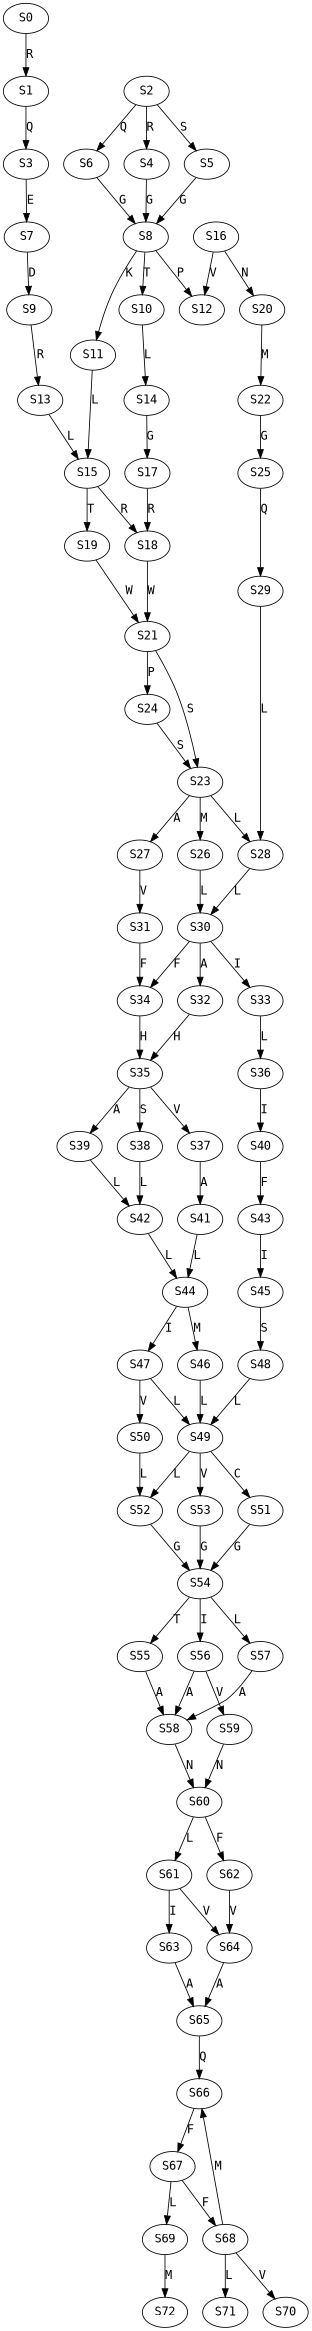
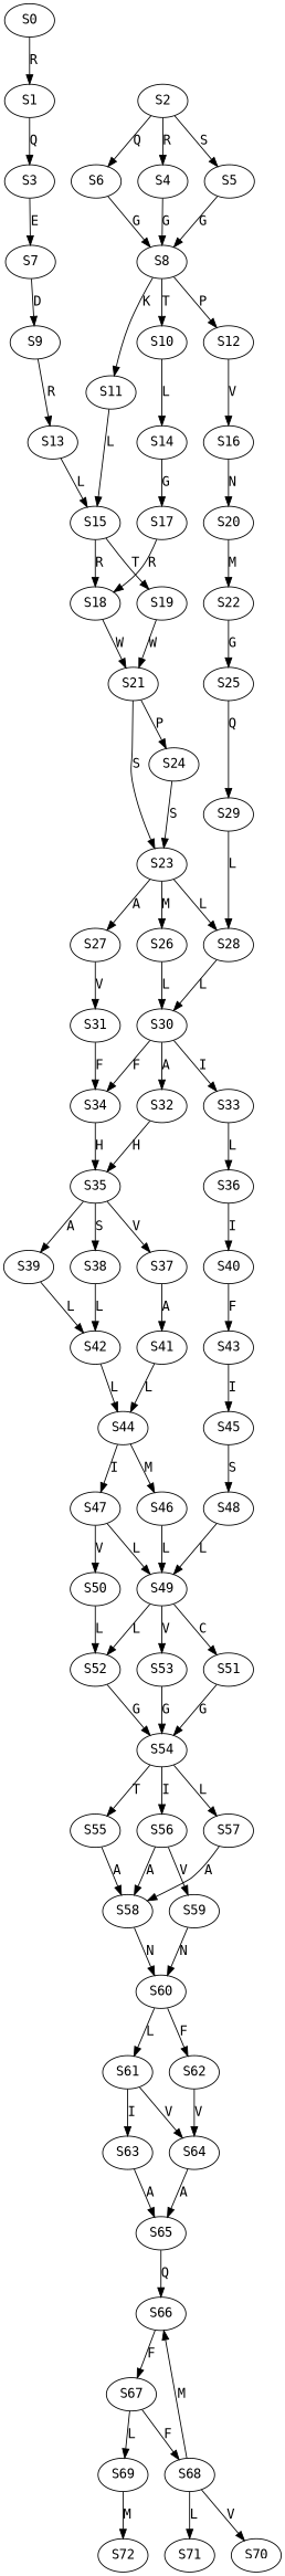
  strict digraph {
    fontname="DejaVu Sans Mono"
    node [fontname="DejaVu Sans Mono"]
    edge [fontname="DejaVu Sans Mono"]
    S0
    S1
    S3
    S2
    S4
    S5
    S6
    S7
    S8
    S9
    S10
    S11
    S12
    S13
    S14
    S15
    S16
    S17
    S18
    S19
    S20
    S21
    S22
    S23
    S24
    S25
    S26
    S27
    S28
    S29
    S30
    S31
    S32
    S33
    S34
    S35
    S36
    S37
    S38
    S39
    S40
    S41
    S42
    S43
    S44
    S45
    S46
    S47
    S48
    S49
    S50
    S51
    S52
    S53
    S54
    S55
    S56
    S57
    S58
    S59
    S60
    S61
    S62
    S63
    S64
    S65
    S66
    S67
    S68
    S69
    S70
    S71
    S72
    S0 -> S1 [label=R]
    S1 -> S3 [label=Q]
    S3 -> S7 [label=E]
    S2 -> S4 [label=R]
    S2 -> S5 [label=S]
    S2 -> S6 [label=Q]
    S4 -> S8 [label=G]
    S5 -> S8 [label=G]
    S6 -> S8 [label=G]
    S7 -> S9 [label=D]
    S8 -> S10 [label=T]
    S8 -> S11 [label=K]
    S8 -> S12 [label=P]
    S9 -> S13 [label=R]
    S10 -> S14 [label=L]
    S11 -> S15 [label=L]
-   S16 -> S12 [label=V]
+   S12 -> S16 [label=V]
    S13 -> S15 [label=L]
    S14 -> S17 [label=G]
    S15 -> S18 [label=R]
    S15 -> S19 [label=T]
    S16 -> S20 [label=N]
    S17 -> S18 [label=R]
    S18 -> S21 [label=W]
    S19 -> S21 [label=W]
    S20 -> S22 [label=M]
    S21 -> S23 [label=S]
    S21 -> S24 [label=P]
    S22 -> S25 [label=G]
    S23 -> S26 [label=M]
    S23 -> S27 [label=A]
    S23 -> S28 [label=L]
    S24 -> S23 [label=S]
    S25 -> S29 [label=Q]
    S26 -> S30 [label=L]
    S27 -> S31 [label=V]
    S28 -> S30 [label=L]
    S29 -> S28 [label=L]
    S30 -> S32 [label=A]
    S30 -> S33 [label=I]
    S30 -> S34 [label=F]
    S31 -> S34 [label=F]
    S32 -> S35 [label=H]
    S33 -> S36 [label=L]
    S34 -> S35 [label=H]
    S35 -> S37 [label=V]
    S35 -> S38 [label=S]
    S35 -> S39 [label=A]
    S36 -> S40 [label=I]
    S37 -> S41 [label=A]
    S38 -> S42 [label=L]
    S39 -> S42 [label=L]
    S40 -> S43 [label=F]
    S41 -> S44 [label=L]
    S42 -> S44 [label=L]
    S43 -> S45 [label=I]
    S44 -> S46 [label=M]
    S44 -> S47 [label=I]
    S45 -> S48 [label=S]
    S46 -> S49 [label=L]
    S47 -> S49 [label=L]
    S47 -> S50 [label=V]
    S48 -> S49 [label=L]
    S49 -> S51 [label=C]
    S49 -> S52 [label=L]
    S49 -> S53 [label=V]
    S50 -> S52 [label=L]
    S51 -> S54 [label=G]
    S52 -> S54 [label=G]
    S53 -> S54 [label=G]
    S54 -> S55 [label=T]
    S54 -> S56 [label=I]
    S54 -> S57 [label=L]
    S55 -> S58 [label=A]
    S56 -> S58 [label=A]
    S56 -> S59 [label=V]
    S57 -> S58 [label=A]
    S58 -> S60 [label=N]
    S59 -> S60 [label=N]
    S60 -> S61 [label=L]
    S60 -> S62 [label=F]
    S61 -> S63 [label=I]
    S61 -> S64 [label=V]
    S62 -> S64 [label=V]
    S63 -> S65 [label=A]
    S64 -> S65 [label=A]
    S65 -> S66 [label=Q]
    S66 -> S67 [label=F]
    S67 -> S68 [label=F]
    S67 -> S69 [label=L]
    S68 -> S66 [label=M]
    S68 -> S70 [label=V]
    S68 -> S71 [label=L]
    S69 -> S72 [label=M]
  }
